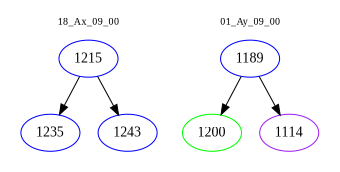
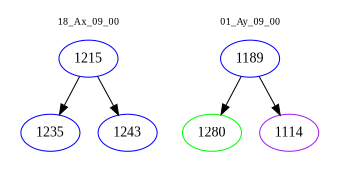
  digraph {
    fontname="Liberation Serif"
    node [color=blue fontname="Liberation Serif"]
    edge [color=black fontname="Liberation Serif"]
    n1 [label=1215]
    n2 [label=1235]
    n3 [label=1243]
    n4 [label=1189]
-   n5 [color=green label=1200]
+   n5 [color=green label=1280]
    n6 [color=purple label=1114]
    subgraph cluster_1 {
      color=white
      fontsize=10
      label="18_Ax_09_00"
      n1
      n2
      n3
    }
    subgraph cluster_2 {
      color=white
      fontsize=10
      label="01_Ay_09_00"
      n4
      n5
      n6
    }
    n1 -> n2
    n1 -> n3
    n4 -> n5
    n4 -> n6
  }
